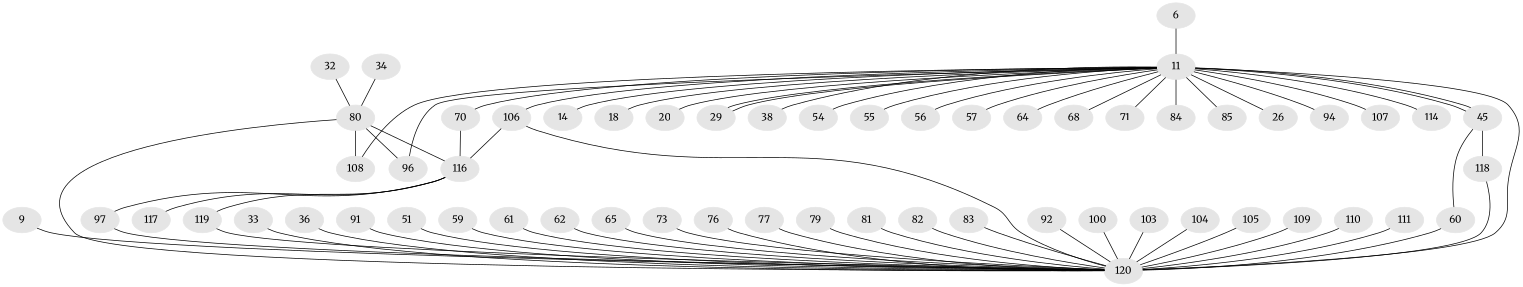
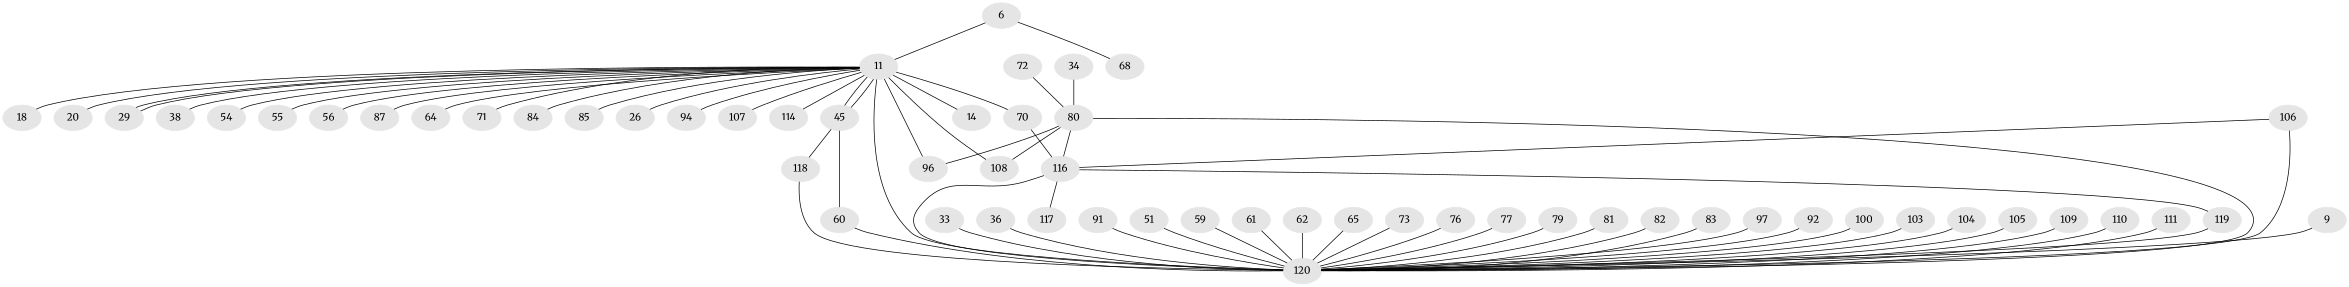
  graph {
    fontname=Merriweather
    node [color=gray90 fontname=Merriweather style=filled]
    edge [fontname=Merriweather]
    11 [super="+2"]
    120 [super="+40+102+115+112"]
    14
    18
    20
    29
    38
    45
    54
    55
    56
-   57
+   57 [label=87]
    64
    68
    70 [super="+52"]
    n16 [label=71]
    84 [super="+66"]
    85
    n19 [label=26]
    94
    96
    106 [super="+93+22"]
    107
    108 [super="+88"]
    114
    6
    9
    60 [super="+58+24"]
    118
    116 [super="+98+74+78+97+113"]
    117
    119
    80 [super="+28+75"]
-   32
+   32 [label=72]
    33
    34
    36
    91 [super="+21"]
    51
    59
    61
    62
    65
    73
    76 [super="+67"]
    77
    79
    81
    82 [super="+42+71"]
    83
    n51 [label=97]
    n52 [label=92]
    100
    103
    104 [super="+37+92"]
    105
    109 [super="+90"]
    110
    111
    11 -- 120 [weight=15]
    11 -- 14
    11 -- 18
    11 -- 20
    11 -- 29 [weight=2]
    11 -- 29
    11 -- 38
    11 -- 45 [weight=2]
    11 -- 45
    11 -- 54
    11 -- 55
    11 -- 56
    11 -- 57
    11 -- 64
-   11 -- 68
+   6 -- 68
    11 -- 70 [weight=3]
    11 -- n16
    11 -- 84
    11 -- 85
    11 -- n19
    11 -- 94
    11 -- 96
-   11 -- 106 [weight=4]
    11 -- 107
    11 -- 108
    11 -- 114
    45 -- 60
    45 -- 118
    70 -- 116 [weight=3]
    106 -- 120 [weight=5]
    106 -- 116 [weight=2]
    6 -- 11
    9 -- 120
    60 -- 120 [weight=5]
    118 -- 120
-   116 -- n51
+   116 -- 120
    116 -- 117
    116 -- 119
    119 -- 120
    80 -- 120 [weight=3]
    80 -- 96
    80 -- 108
    80 -- 116 [weight=2]
    32 -- 80
    33 -- 120
    34 -- 80
    36 -- 120
    91 -- 120 [weight=2]
    51 -- 120
    59 -- 120
    61 -- 120
    62 -- 120
    65 -- 120
    73 -- 120
    76 -- 120
    77 -- 120
    79 -- 120
    81 -- 120
    82 -- 120
    83 -- 120
    n51 -- 120
    n52 -- 120
    100 -- 120
    103 -- 120
    104 -- 120 [weight=2]
    105 -- 120
    109 -- 120
    110 -- 120 [weight=2]
    111 -- 120
  }
